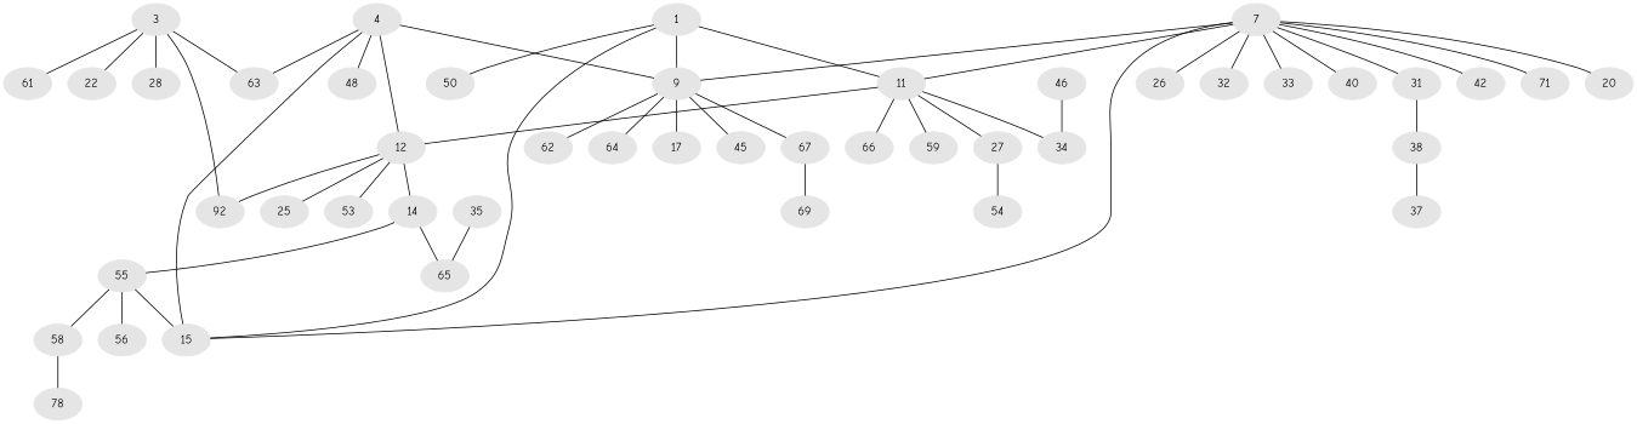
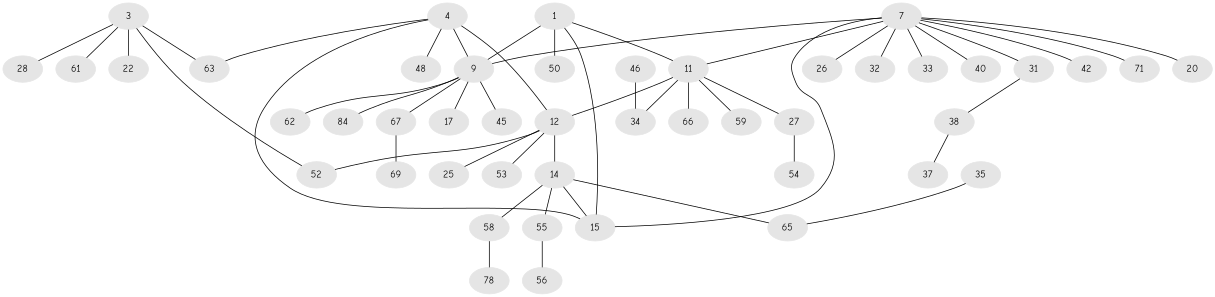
  graph {
    fontname="Comic Neue"
    node [color=gray90 fontname="Comic Neue" style=filled]
    edge [fontname="Comic Neue"]
    3 [super="+2"]
    22
    28
-   52 [super="+36" label=92]
+   52 [super="+36"]
    61 [super="+41"]
    63 [super="+57"]
    9 [super="+8+6"]
    1
    11 [super="+10"]
    15 [super="+13"]
    50 [super="+43"]
    17
    45
    62
-   64
+   64 [label=84]
    67 [super="+24+29+44"]
    12
    27
    34
    59
    66
    4
    48
    14
    25
    53 [super="+21"]
    7
    20
    26
    31
    32
    33
    40 [super="+30"]
    42
    71
    38
    69
    54
    55
    58
    65 [super="+23"]
    56
    n43 [label=78]
    n44 [label=37]
    35
    46
    3 -- 22
    3 -- 28
    3 -- 52
    3 -- 61
    3 -- 63
    9 -- 17
    9 -- 45 [weight=2]
    9 -- 62
    9 -- 64
    9 -- 67
    1 -- 9 [weight=2]
    1 -- 11
    1 -- 15
    1 -- 50
    11 -- 12 [weight=2]
    11 -- 27
    11 -- 34
    11 -- 59
    11 -- 66
    67 -- 69
    12 -- 52
    12 -- 14
    12 -- 25
    12 -- 53
    27 -- 54
    4 -- 63
    4 -- 9 [weight=2]
    4 -- 15
    4 -- 12
    4 -- 48
-   55 -- 15 [weight=2]
+   14 -- 15 [weight=2]
    14 -- 55
-   55 -- 58
+   14 -- 58
    14 -- 65
    7 -- 9 [weight=2]
    7 -- 11
    7 -- 15
    7 -- 20
    7 -- 26
    7 -- 31
    7 -- 32
    7 -- 33
    7 -- 40
    7 -- 42
    7 -- 71
    31 -- 38
    38 -- n44
    55 -- 56
    58 -- n43
    35 -- 65
    46 -- 34
  }
